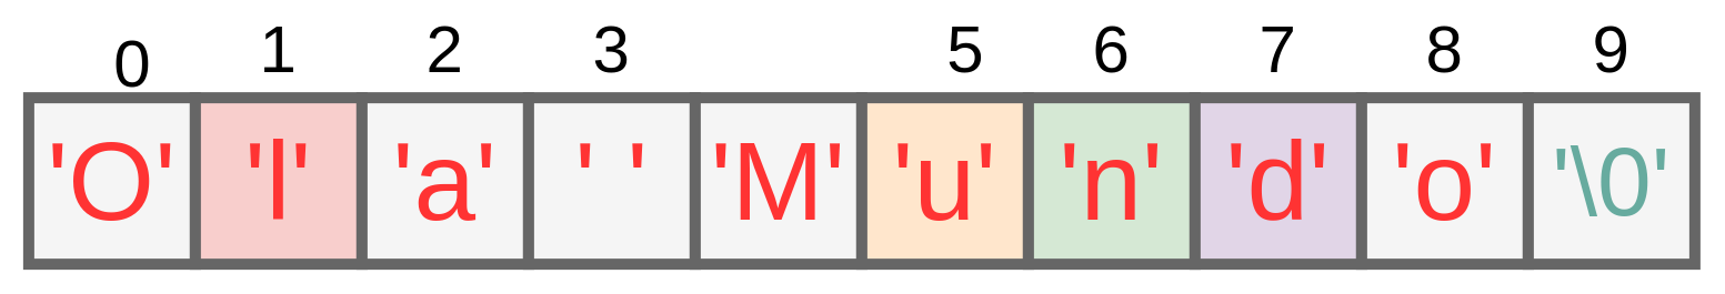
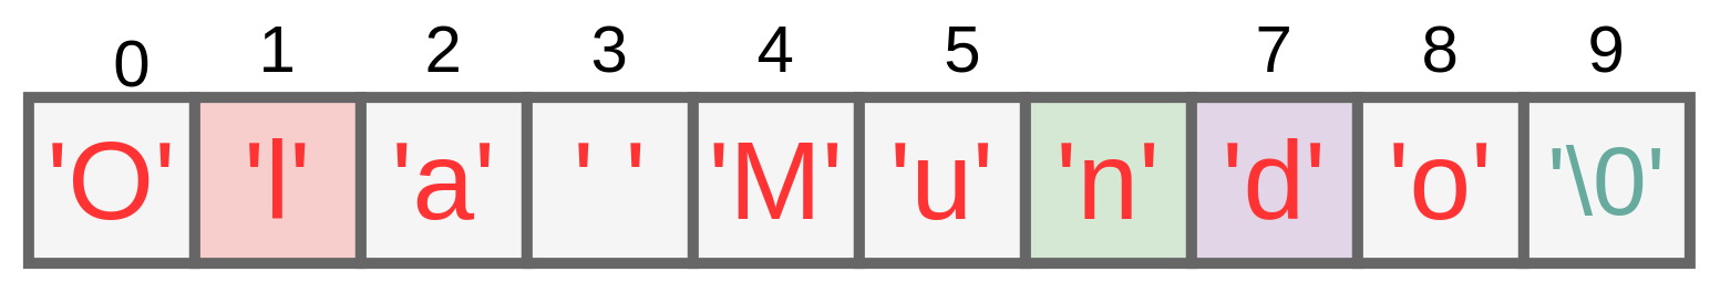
  <mxCell id="0" />
  <mxCell id="1" parent="0" />
  <mxCell id="2" value="'O'" style="rounded=0;whiteSpace=wrap;html=1;strokeWidth=8;fontColor=#FF3333;fontSize=80;fillColor=#f5f5f5;strokeColor=#666666;" vertex="1" parent="1"><mxGeometry x="20" y="70" width="120" height="120" as="geometry" /></mxCell>
  <mxCell id="3" value="'l'" style="rounded=0;whiteSpace=wrap;html=1;strokeWidth=8;fontColor=#FF3333;fontSize=80;fillColor=#f8cecc;strokeColor=#666666;" vertex="1" parent="1"><mxGeometry x="140" y="70" width="120" height="120" as="geometry" /></mxCell>
  <mxCell id="4" value="'a'" style="rounded=0;whiteSpace=wrap;html=1;strokeWidth=8;fontColor=#FF3333;fontSize=80;fillColor=#f5f5f5;strokeColor=#666666;" vertex="1" parent="1"><mxGeometry x="260" y="70" width="120" height="120" as="geometry" /></mxCell>
  <mxCell id="5" value="' '" style="rounded=0;whiteSpace=wrap;html=1;strokeWidth=8;fontColor=#FF3333;fontSize=80;fillColor=#f5f5f5;strokeColor=#666666;" vertex="1" parent="1"><mxGeometry x="380" y="70" width="120" height="120" as="geometry" /></mxCell>
  <mxCell id="6" value="'M'" style="rounded=0;whiteSpace=wrap;html=1;strokeWidth=8;fontColor=#FF3333;fontSize=80;fillColor=#f5f5f5;strokeColor=#666666;" vertex="1" parent="1"><mxGeometry x="500" y="70" width="120" height="120" as="geometry" /></mxCell>
- <mxCell id="7" value="'u'" style="rounded=0;whiteSpace=wrap;html=1;strokeWidth=8;fontColor=#FF3333;fontSize=80;fillColor=#ffe6cc;strokeColor=#666666;" vertex="1" parent="1"><mxGeometry x="620" y="70" width="120" height="120" as="geometry" /></mxCell>
+ <mxCell id="7" value="'u'" style="rounded=0;whiteSpace=wrap;html=1;strokeWidth=8;fontColor=#FF3333;fontSize=80;fillColor=#f5f5f5;strokeColor=#666666;" vertex="1" parent="1"><mxGeometry x="620" y="70" width="120" height="120" as="geometry" /></mxCell>
  <mxCell id="8" value="'n'" style="rounded=0;whiteSpace=wrap;html=1;strokeWidth=8;fontColor=#FF3333;fontSize=80;fillColor=#d5e8d4;strokeColor=#666666;" vertex="1" parent="1"><mxGeometry x="740" y="70" width="120" height="120" as="geometry" /></mxCell>
  <mxCell id="9" value="'d'" style="rounded=0;whiteSpace=wrap;html=1;strokeWidth=8;fontColor=#FF3333;fontSize=80;fillColor=#e1d5e7;strokeColor=#666666;" vertex="1" parent="1"><mxGeometry x="860" y="70" width="120" height="120" as="geometry" /></mxCell>
  <mxCell id="10" value="'o'" style="rounded=0;whiteSpace=wrap;html=1;strokeWidth=8;fontColor=#FF3333;fontSize=80;fillColor=#f5f5f5;strokeColor=#666666;" vertex="1" parent="1"><mxGeometry x="980" y="70" width="120" height="120" as="geometry" /></mxCell>
  <mxCell id="11" value="'\0'" style="rounded=0;whiteSpace=wrap;html=1;strokeWidth=8;fontColor=#67AB9F;fontSize=70;fillColor=#f5f5f5;strokeColor=#666666;" vertex="1" parent="1"><mxGeometry x="1100" y="70" width="120" height="120" as="geometry" /></mxCell>
  <mxCell id="12" value="0" style="text;html=1;align=center;verticalAlign=middle;whiteSpace=wrap;rounded=0;fontSize=48;" vertex="1" parent="1"><mxGeometry x="65" y="30" width="60" height="30" as="geometry" /></mxCell>
  <mxCell id="13" value="1" style="text;html=1;align=center;verticalAlign=middle;whiteSpace=wrap;rounded=0;fontSize=48;" vertex="1" parent="1"><mxGeometry x="170" y="20" width="60" height="30" as="geometry" /></mxCell>
  <mxCell id="14" value="2" style="text;html=1;align=center;verticalAlign=middle;whiteSpace=wrap;rounded=0;fontSize=48;" vertex="1" parent="1"><mxGeometry x="290" y="20" width="60" height="30" as="geometry" /></mxCell>
  <mxCell id="15" value="3" style="text;html=1;align=center;verticalAlign=middle;whiteSpace=wrap;rounded=0;fontSize=48;" vertex="1" parent="1"><mxGeometry x="410" y="20" width="60" height="30" as="geometry" /></mxCell>
+ <mxCell id="16" value="4" style="text;html=1;align=center;verticalAlign=middle;whiteSpace=wrap;rounded=0;fontSize=48;" vertex="1" parent="1"><mxGeometry x="530" y="20" width="60" height="30" as="geometry" /></mxCell>
  <mxCell id="17" value="5" style="text;html=1;align=center;verticalAlign=middle;whiteSpace=wrap;rounded=0;fontSize=48;" vertex="1" parent="1"><mxGeometry x="665" y="20" width="60" height="30" as="geometry" /></mxCell>
- <mxCell id="18" value="6" style="text;html=1;align=center;verticalAlign=middle;whiteSpace=wrap;rounded=0;fontSize=48;" vertex="1" parent="1"><mxGeometry x="770" y="20" width="60" height="30" as="geometry" /></mxCell>
  <mxCell id="19" value="7" style="text;html=1;align=center;verticalAlign=middle;whiteSpace=wrap;rounded=0;fontSize=48;" vertex="1" parent="1"><mxGeometry x="890" y="20" width="60" height="30" as="geometry" /></mxCell>
  <mxCell id="20" value="8" style="text;html=1;align=center;verticalAlign=middle;whiteSpace=wrap;rounded=0;fontSize=48;" vertex="1" parent="1"><mxGeometry x="1010" y="20" width="60" height="30" as="geometry" /></mxCell>
  <mxCell id="21" value="9" style="text;html=1;align=center;verticalAlign=middle;whiteSpace=wrap;rounded=0;fontSize=48;" vertex="1" parent="1"><mxGeometry x="1130" y="20" width="60" height="30" as="geometry" /></mxCell>
